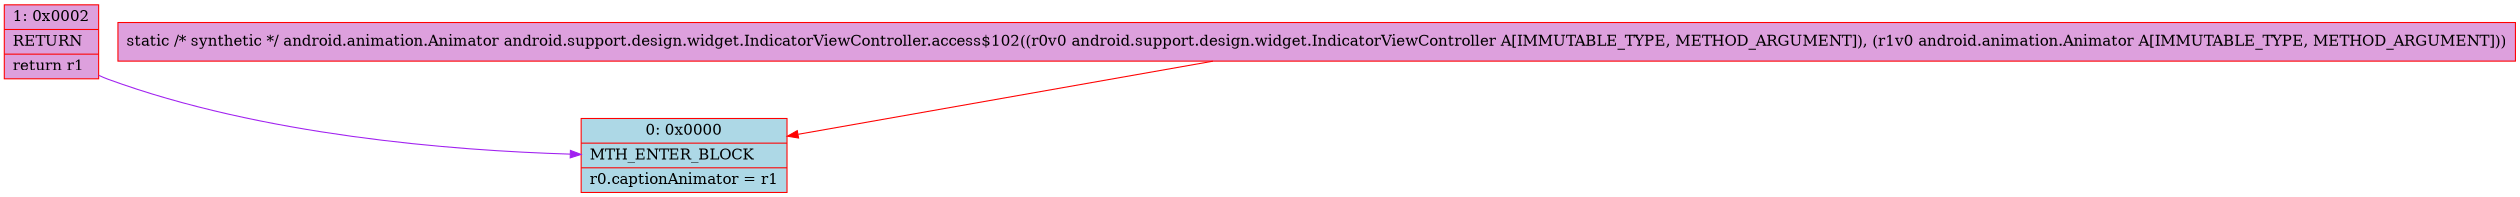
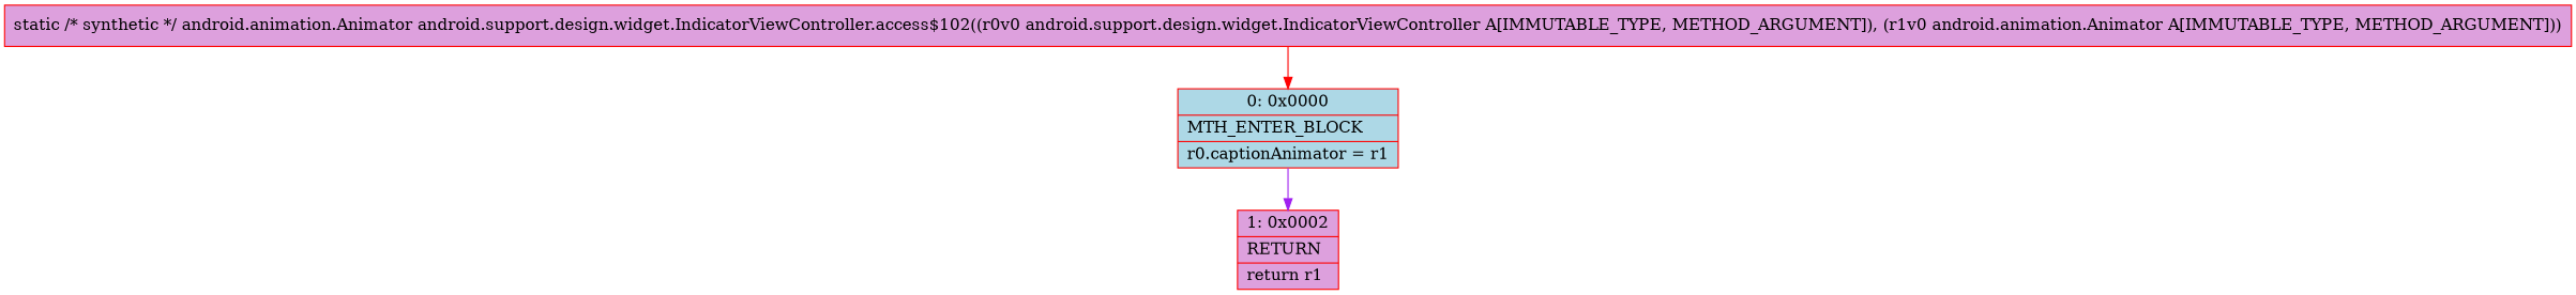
  digraph {
    node [shape=record style=filled fillcolor=plum color=red]
    edge [style=solid]
    n1 [label="{0\:\ 0x0000|MTH_ENTER_BLOCK\l|r0.captionAnimator = r1\l}" fillcolor=lightblue]
    n2 [label="{1\:\ 0x0002|RETURN\l|return r1\l}"]
    n3 [label="{static \/* synthetic *\/ android.animation.Animator android.support.design.widget.IndicatorViewController.access$102((r0v0 android.support.design.widget.IndicatorViewController A[IMMUTABLE_TYPE, METHOD_ARGUMENT]), (r1v0 android.animation.Animator A[IMMUTABLE_TYPE, METHOD_ARGUMENT])) }"]
-   n2 -> n1 [color=purple]
+   n1 -> n2 [color=purple]
    n3 -> n1 [color=red]
  }
